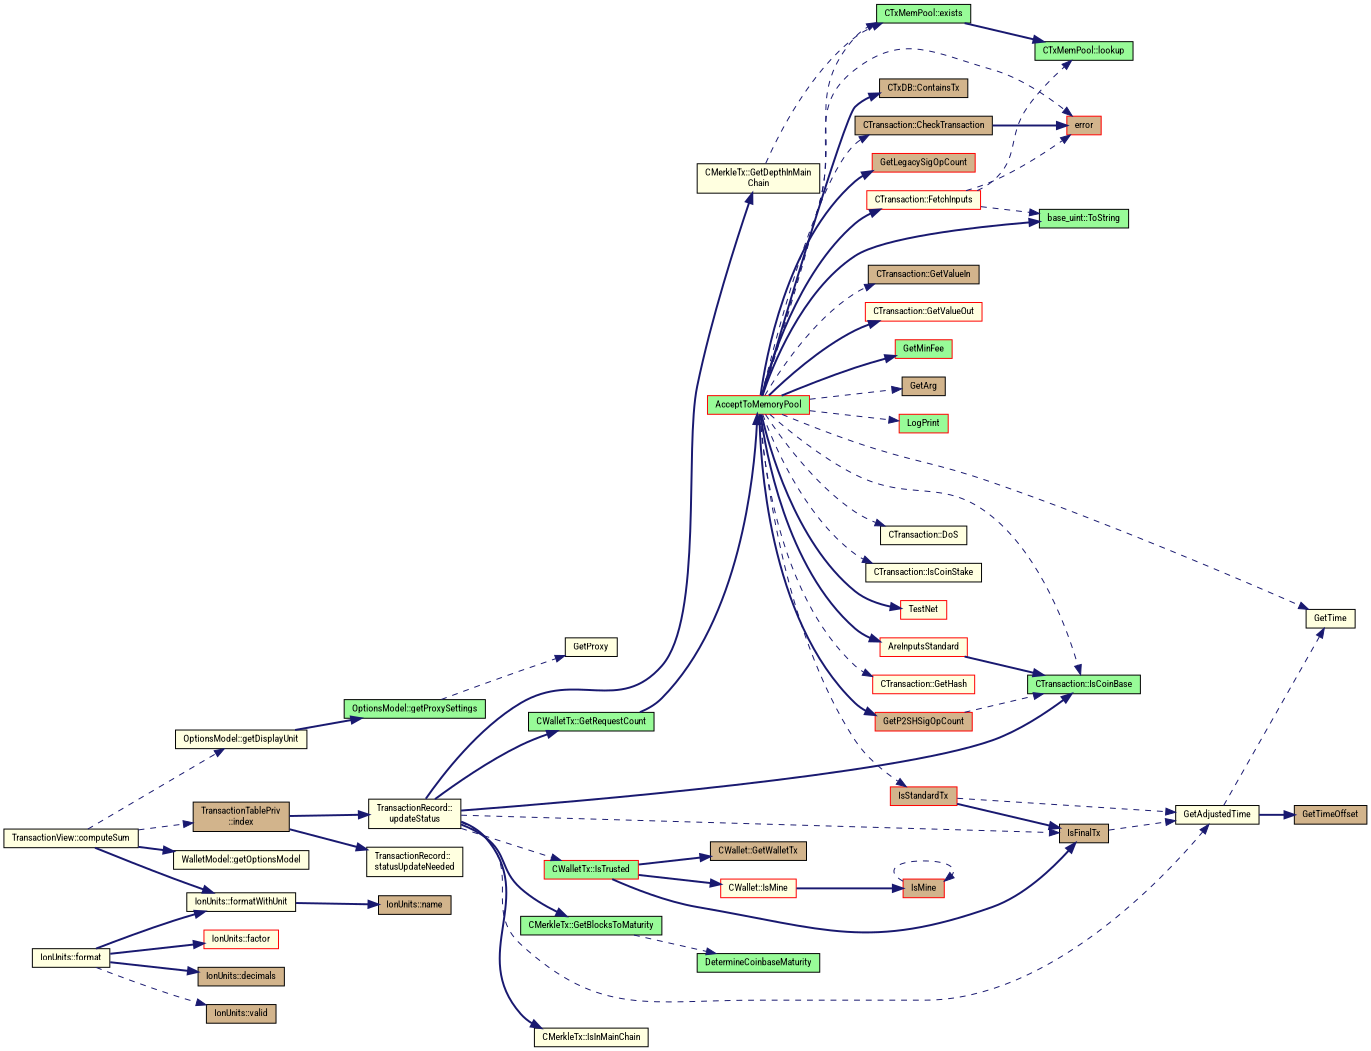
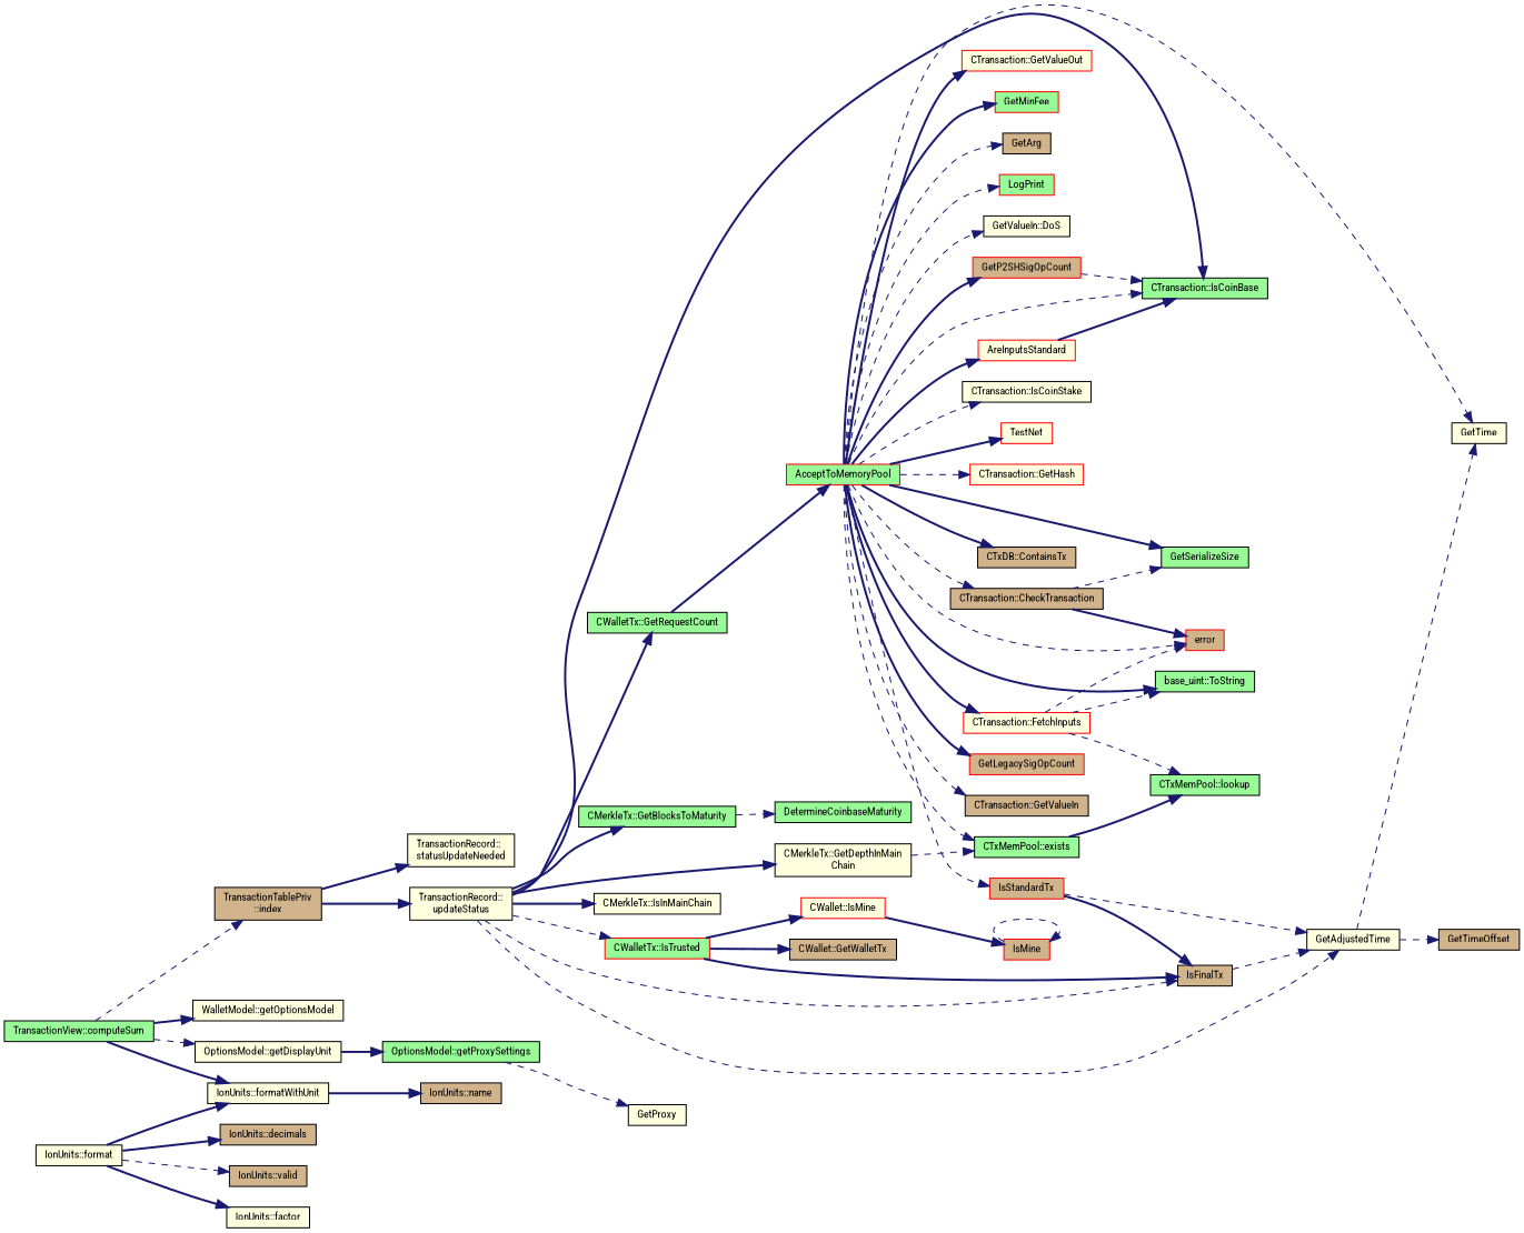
  digraph {
    fontname="Roboto Condensed"
    rankdir=LR
    node [color=black fillcolor=lightyellow fontname="Roboto Condensed" fontsize=10 shape=record style=filled]
    edge [color=midnightblue fontname="Roboto Condensed" fontsize=10 labelfontname=Helvetica labelfontsize=10 style=bold]
-   n1 [fontcolor=black height=0.2 label="TransactionView::computeSum" width=0.4]
+   n1 [fillcolor=palegreen fontcolor=black height=0.2 label="TransactionView::computeSum" width=0.4]
    n2 [height=0.2 label="WalletModel::getOptionsModel" width=0.4]
    n3 [height=0.2 label="OptionsModel::getDisplayUnit" width=0.4]
    n4 [fillcolor=tan height=0.2 label="TransactionTablePriv\l::index" width=0.4]
    n5 [height=0.2 label="IonUnits::formatWithUnit" width=0.4]
    n6 [fillcolor=palegreen height=0.2 label="OptionsModel::getProxySettings" width=0.4]
    n7 [height=0.2 label="TransactionRecord::\lstatusUpdateNeeded" width=0.4]
    n8 [height=0.2 label="TransactionRecord::\lupdateStatus" width=0.4]
    n9 [fillcolor=tan height=0.2 label="IonUnits::name" width=0.4]
    n10 [height=0.2 label=GetProxy width=0.4]
    n11 [fillcolor=palegreen height=0.2 label="CTransaction::IsCoinBase" width=0.4]
    n12 [color=red fillcolor=palegreen height=0.2 label="CWalletTx::IsTrusted" width=0.4]
    n13 [fillcolor=tan height=0.2 label=IsFinalTx width=0.4]
    n14 [height=0.2 label=GetAdjustedTime width=0.4]
    n15 [fillcolor=palegreen height=0.2 label="CMerkleTx::GetBlocksToMaturity" width=0.4]
    n16 [height=0.2 label="CMerkleTx::GetDepthInMain\lChain" width=0.4]
    n17 [height=0.2 label="CMerkleTx::IsInMainChain" width=0.4]
    n18 [fillcolor=palegreen height=0.2 label="CWalletTx::GetRequestCount" width=0.4]
    n19 [fillcolor=tan height=0.2 label="CWallet::GetWalletTx" width=0.4]
    n20 [color=red height=0.2 label="CWallet::IsMine" width=0.4]
    n21 [height=0.2 label=GetTime width=0.4]
    n22 [fillcolor=tan height=0.2 label=GetTimeOffset width=0.4]
    n23 [fillcolor=palegreen height=0.2 label=DetermineCoinbaseMaturity width=0.4]
    n24 [fillcolor=palegreen height=0.2 label="CTxMemPool::exists" width=0.4]
    n25 [color=red fillcolor=palegreen height=0.2 label=AcceptToMemoryPool width=0.4]
    n26 [color=red fillcolor=tan height=0.2 label=IsMine width=0.4]
    n27 [fillcolor=palegreen height=0.2 label="CTxMemPool::lookup" width=0.4]
    n28 [fillcolor=tan height=0.2 label="CTransaction::CheckTransaction" width=0.4]
    n29 [color=red fillcolor=tan height=0.2 label=error width=0.4]
-   n31 [height=0.2 label="CTransaction::DoS" width=0.4]
+   n30 [fillcolor=palegreen height=0.2 label=GetSerializeSize width=0.4]
+   n31 [height=0.2 label="GetValueIn::DoS" width=0.4]
    n32 [height=0.2 label="CTransaction::IsCoinStake" width=0.4]
    n33 [color=red height=0.2 label=TestNet width=0.4]
    n34 [color=red fillcolor=tan height=0.2 label=IsStandardTx width=0.4]
    n35 [color=red height=0.2 label="CTransaction::GetHash" width=0.4]
    n36 [fillcolor=tan height=0.2 label="CTxDB::ContainsTx" width=0.4]
    n37 [color=red height=0.2 label="CTransaction::FetchInputs" width=0.4]
    n38 [fillcolor=palegreen height=0.2 label="base_uint::ToString" width=0.4]
    n39 [color=red height=0.2 label=AreInputsStandard width=0.4]
    n40 [color=red fillcolor=tan height=0.2 label=GetLegacySigOpCount width=0.4]
    n41 [color=red fillcolor=tan height=0.2 label=GetP2SHSigOpCount width=0.4]
    n42 [fillcolor=tan height=0.2 label="CTransaction::GetValueIn" width=0.4]
    n43 [color=red height=0.2 label="CTransaction::GetValueOut" width=0.4]
    n44 [color=red fillcolor=palegreen height=0.2 label=GetMinFee width=0.4]
    n45 [fillcolor=tan height=0.2 label=GetArg width=0.4]
    n46 [color=red fillcolor=palegreen height=0.2 label=LogPrint width=0.4]
    n47 [height=0.2 label="IonUnits::format" width=0.4]
    n48 [fillcolor=tan height=0.2 label="IonUnits::valid" width=0.4]
-   n49 [color=red height=0.2 label="IonUnits::factor" width=0.4]
+   n49 [height=0.2 label="IonUnits::factor" width=0.4]
    n50 [fillcolor=tan height=0.2 label="IonUnits::decimals" width=0.4]
    n1 -> n2
    n1 -> n3 [style=dashed]
    n1 -> n4 [style=dashed]
    n1 -> n5
    n3 -> n6
    n4 -> n7
    n4 -> n8
    n5 -> n9
    n6 -> n10 [style=dashed]
    n8 -> n11
    n8 -> n12 [style=dashed]
    n8 -> n13 [style=dashed]
    n8 -> n14 [style=dashed]
    n8 -> n15
    n8 -> n16
    n8 -> n17
    n8 -> n18
    n12 -> n13
    n12 -> n19
    n12 -> n20
    n13 -> n14 [style=dashed]
    n14 -> n21 [style=dashed]
-   n14 -> n22
+   n14 -> n22 [style=dashed]
    n15 -> n23 [style=dashed]
    n16 -> n24 [style=dashed]
    n18 -> n25
    n20 -> n26
    n24 -> n27
    n25 -> n11 [style=dashed]
    n25 -> n21 [style=dashed]
    n25 -> n24 [style=dashed]
    n25 -> n28 [style=dashed]
    n25 -> n29 [style=dashed]
+   n25 -> n30
    n25 -> n31 [style=dashed]
    n25 -> n32 [style=dashed]
    n25 -> n33
    n25 -> n34 [style=dashed]
    n25 -> n35 [style=dashed]
    n25 -> n36
    n25 -> n37
    n25 -> n38
    n25 -> n39
    n25 -> n40
    n25 -> n41
    n25 -> n42 [style=dashed]
    n25 -> n43
    n25 -> n44
    n25 -> n45 [style=dashed]
    n25 -> n46 [style=dashed]
    n26 -> n26 [style=dashed]
    n28 -> n29
+   n28 -> n30 [style=dashed]
    n34 -> n13
    n34 -> n14 [style=dashed]
    n37 -> n27 [style=dashed]
    n37 -> n29 [style=dashed]
    n37 -> n38 [style=dashed]
    n39 -> n11
    n41 -> n11 [style=dashed]
    n47 -> n5
    n47 -> n48 [style=dashed]
    n47 -> n49
    n47 -> n50
  }
